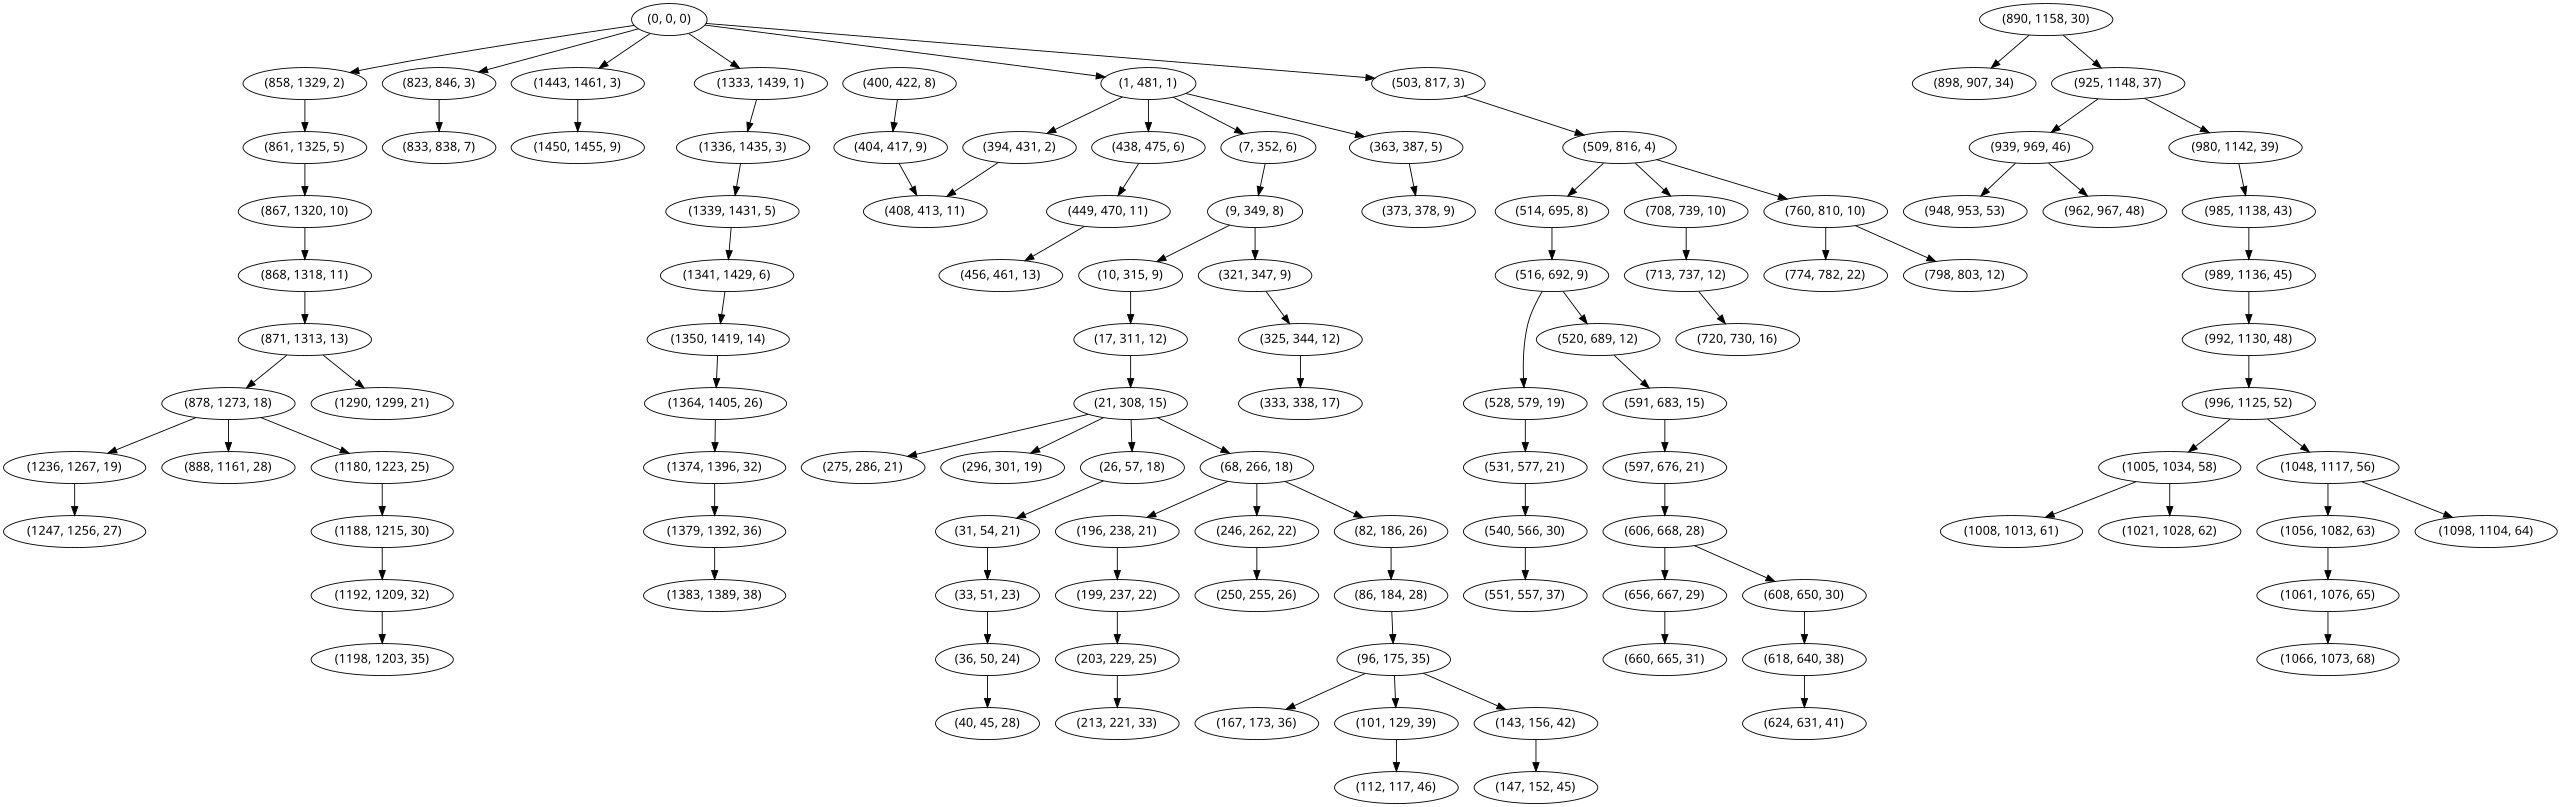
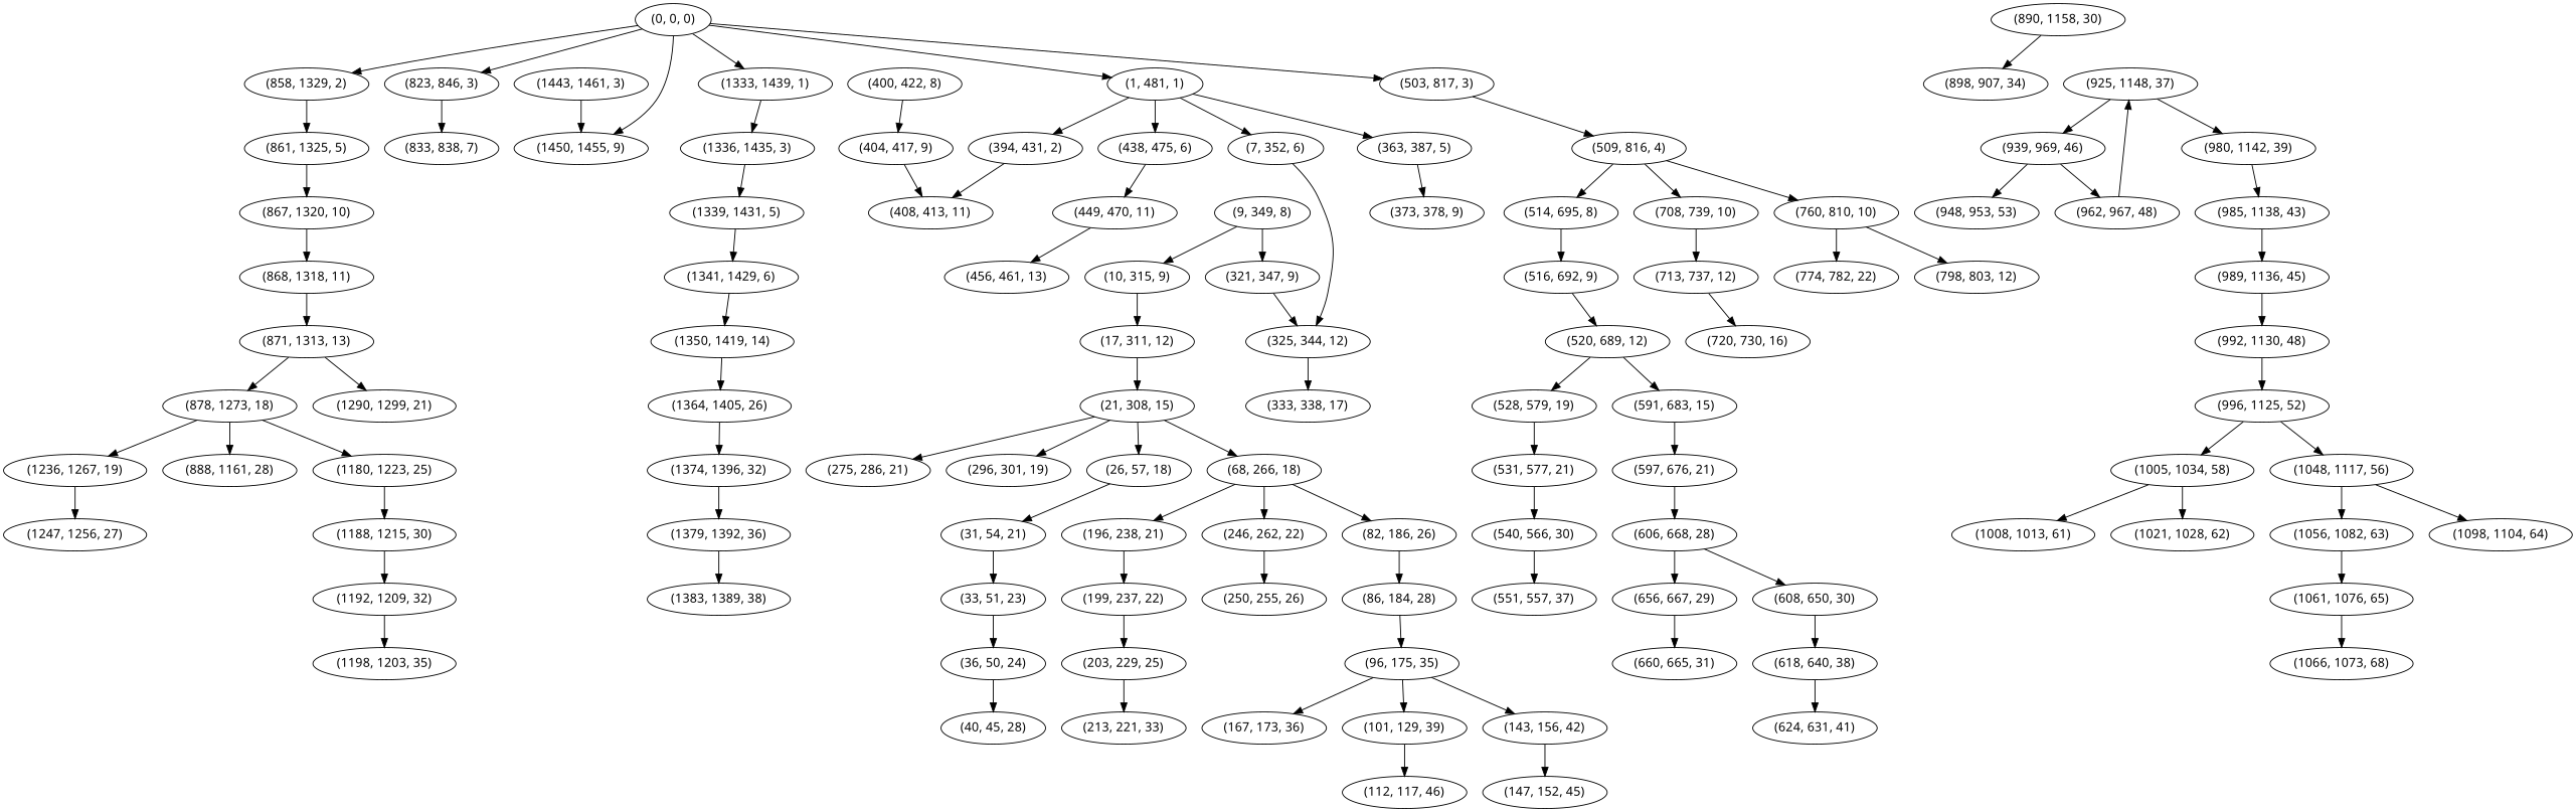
  digraph {
    fontname="Noto Sans"
    node [fontname="Noto Sans"]
    edge [fontname="Noto Sans"]
    "(0, 0, 0)"
    "(1, 481, 1)"
    "(503, 817, 3)"
    "(823, 846, 3)"
    "(858, 1329, 2)"
    "(1333, 1439, 1)"
    "(1443, 1461, 3)"
    "(7, 352, 6)"
    "(363, 387, 5)"
    "(394, 431, 2)"
    "(438, 475, 6)"
    "(509, 816, 4)"
    "(833, 838, 7)"
    "(861, 1325, 5)"
    "(1336, 1435, 3)"
    "(1450, 1455, 9)"
    "(9, 349, 8)"
    "(373, 378, 9)"
    "(408, 413, 11)"
    "(449, 470, 11)"
    "(10, 315, 9)"
    "(321, 347, 9)"
    "(17, 311, 12)"
    "(325, 344, 12)"
    "(21, 308, 15)"
    "(26, 57, 18)"
    "(68, 266, 18)"
    "(275, 286, 21)"
    "(296, 301, 19)"
    "(31, 54, 21)"
    "(82, 186, 26)"
    "(196, 238, 21)"
    "(246, 262, 22)"
    "(33, 51, 23)"
    "(36, 50, 24)"
    "(40, 45, 28)"
    "(86, 184, 28)"
    "(199, 237, 22)"
    "(250, 255, 26)"
    "(96, 175, 35)"
    "(101, 129, 39)"
    "(143, 156, 42)"
    "(167, 173, 36)"
    "(112, 117, 46)"
    "(147, 152, 45)"
    "(203, 229, 25)"
    "(213, 221, 33)"
    "(333, 338, 17)"
    "(400, 422, 8)"
    "(404, 417, 9)"
    "(456, 461, 13)"
    "(514, 695, 8)"
    "(708, 739, 10)"
    "(760, 810, 10)"
    "(516, 692, 9)"
    "(713, 737, 12)"
    "(774, 782, 22)"
    "(798, 803, 12)"
    "(520, 689, 12)"
    "(528, 579, 19)"
    "(591, 683, 15)"
    "(531, 577, 21)"
    "(597, 676, 21)"
    "(540, 566, 30)"
    "(551, 557, 37)"
    "(606, 668, 28)"
    "(608, 650, 30)"
    "(656, 667, 29)"
    "(618, 640, 38)"
    "(660, 665, 31)"
    "(624, 631, 41)"
    "(720, 730, 16)"
    "(867, 1320, 10)"
    "(868, 1318, 11)"
    "(871, 1313, 13)"
    "(878, 1273, 18)"
    "(1290, 1299, 21)"
    "(888, 1161, 28)"
    "(1180, 1223, 25)"
    "(1236, 1267, 19)"
    "(1188, 1215, 30)"
    "(1247, 1256, 27)"
    "(890, 1158, 30)"
    "(898, 907, 34)"
    "(925, 1148, 37)"
    "(939, 969, 46)"
    "(980, 1142, 39)"
    "(948, 953, 53)"
    "(962, 967, 48)"
    "(985, 1138, 43)"
    "(989, 1136, 45)"
    "(992, 1130, 48)"
    "(996, 1125, 52)"
    "(1005, 1034, 58)"
    "(1048, 1117, 56)"
    "(1008, 1013, 61)"
    "(1021, 1028, 62)"
    "(1056, 1082, 63)"
    "(1098, 1104, 64)"
    "(1061, 1076, 65)"
    "(1066, 1073, 68)"
    "(1192, 1209, 32)"
    "(1198, 1203, 35)"
    "(1339, 1431, 5)"
    "(1341, 1429, 6)"
    "(1350, 1419, 14)"
    "(1364, 1405, 26)"
    "(1374, 1396, 32)"
    "(1379, 1392, 36)"
    "(1383, 1389, 38)"
    "(0, 0, 0)" -> "(1, 481, 1)"
    "(0, 0, 0)" -> "(503, 817, 3)"
    "(0, 0, 0)" -> "(823, 846, 3)"
    "(0, 0, 0)" -> "(858, 1329, 2)"
    "(0, 0, 0)" -> "(1333, 1439, 1)"
-   "(0, 0, 0)" -> "(1443, 1461, 3)"
+   "(0, 0, 0)" -> "(1450, 1455, 9)"
    "(1, 481, 1)" -> "(7, 352, 6)"
    "(1, 481, 1)" -> "(363, 387, 5)"
    "(1, 481, 1)" -> "(394, 431, 2)"
    "(1, 481, 1)" -> "(438, 475, 6)"
    "(503, 817, 3)" -> "(509, 816, 4)"
    "(823, 846, 3)" -> "(833, 838, 7)"
    "(858, 1329, 2)" -> "(861, 1325, 5)"
    "(1333, 1439, 1)" -> "(1336, 1435, 3)"
    "(1443, 1461, 3)" -> "(1450, 1455, 9)"
-   "(7, 352, 6)" -> "(9, 349, 8)"
+   "(7, 352, 6)" -> "(325, 344, 12)"
    "(363, 387, 5)" -> "(373, 378, 9)"
    "(394, 431, 2)" -> "(408, 413, 11)"
    "(438, 475, 6)" -> "(449, 470, 11)"
    "(509, 816, 4)" -> "(514, 695, 8)"
    "(509, 816, 4)" -> "(708, 739, 10)"
    "(509, 816, 4)" -> "(760, 810, 10)"
    "(861, 1325, 5)" -> "(867, 1320, 10)"
    "(1336, 1435, 3)" -> "(1339, 1431, 5)"
    "(9, 349, 8)" -> "(10, 315, 9)"
    "(9, 349, 8)" -> "(321, 347, 9)"
    "(449, 470, 11)" -> "(456, 461, 13)"
    "(10, 315, 9)" -> "(17, 311, 12)"
    "(321, 347, 9)" -> "(325, 344, 12)"
    "(17, 311, 12)" -> "(21, 308, 15)"
    "(325, 344, 12)" -> "(333, 338, 17)"
    "(21, 308, 15)" -> "(26, 57, 18)"
    "(21, 308, 15)" -> "(68, 266, 18)"
    "(21, 308, 15)" -> "(275, 286, 21)"
    "(21, 308, 15)" -> "(296, 301, 19)"
    "(26, 57, 18)" -> "(31, 54, 21)"
    "(68, 266, 18)" -> "(82, 186, 26)"
    "(68, 266, 18)" -> "(196, 238, 21)"
    "(68, 266, 18)" -> "(246, 262, 22)"
    "(31, 54, 21)" -> "(33, 51, 23)"
    "(82, 186, 26)" -> "(86, 184, 28)"
    "(196, 238, 21)" -> "(199, 237, 22)"
    "(246, 262, 22)" -> "(250, 255, 26)"
    "(33, 51, 23)" -> "(36, 50, 24)"
    "(36, 50, 24)" -> "(40, 45, 28)"
    "(86, 184, 28)" -> "(96, 175, 35)"
    "(199, 237, 22)" -> "(203, 229, 25)"
    "(96, 175, 35)" -> "(101, 129, 39)"
    "(96, 175, 35)" -> "(143, 156, 42)"
    "(96, 175, 35)" -> "(167, 173, 36)"
    "(101, 129, 39)" -> "(112, 117, 46)"
    "(143, 156, 42)" -> "(147, 152, 45)"
    "(203, 229, 25)" -> "(213, 221, 33)"
    "(400, 422, 8)" -> "(404, 417, 9)"
    "(404, 417, 9)" -> "(408, 413, 11)"
    "(514, 695, 8)" -> "(516, 692, 9)"
    "(708, 739, 10)" -> "(713, 737, 12)"
    "(760, 810, 10)" -> "(774, 782, 22)"
    "(760, 810, 10)" -> "(798, 803, 12)"
    "(516, 692, 9)" -> "(520, 689, 12)"
    "(713, 737, 12)" -> "(720, 730, 16)"
-   "(516, 692, 9)" -> "(528, 579, 19)"
+   "(520, 689, 12)" -> "(528, 579, 19)"
    "(520, 689, 12)" -> "(591, 683, 15)"
    "(528, 579, 19)" -> "(531, 577, 21)"
    "(591, 683, 15)" -> "(597, 676, 21)"
    "(531, 577, 21)" -> "(540, 566, 30)"
    "(597, 676, 21)" -> "(606, 668, 28)"
    "(540, 566, 30)" -> "(551, 557, 37)"
    "(606, 668, 28)" -> "(608, 650, 30)"
    "(606, 668, 28)" -> "(656, 667, 29)"
    "(608, 650, 30)" -> "(618, 640, 38)"
    "(656, 667, 29)" -> "(660, 665, 31)"
    "(618, 640, 38)" -> "(624, 631, 41)"
    "(867, 1320, 10)" -> "(868, 1318, 11)"
    "(868, 1318, 11)" -> "(871, 1313, 13)"
    "(871, 1313, 13)" -> "(878, 1273, 18)"
    "(871, 1313, 13)" -> "(1290, 1299, 21)"
    "(878, 1273, 18)" -> "(888, 1161, 28)"
    "(878, 1273, 18)" -> "(1180, 1223, 25)"
    "(878, 1273, 18)" -> "(1236, 1267, 19)"
    "(1180, 1223, 25)" -> "(1188, 1215, 30)"
    "(1236, 1267, 19)" -> "(1247, 1256, 27)"
    "(1188, 1215, 30)" -> "(1192, 1209, 32)"
    "(890, 1158, 30)" -> "(898, 907, 34)"
-   "(890, 1158, 30)" -> "(925, 1148, 37)"
+   "(962, 967, 48)" -> "(925, 1148, 37)"
    "(925, 1148, 37)" -> "(939, 969, 46)"
    "(925, 1148, 37)" -> "(980, 1142, 39)"
    "(939, 969, 46)" -> "(948, 953, 53)"
    "(939, 969, 46)" -> "(962, 967, 48)"
    "(980, 1142, 39)" -> "(985, 1138, 43)"
    "(985, 1138, 43)" -> "(989, 1136, 45)"
    "(989, 1136, 45)" -> "(992, 1130, 48)"
    "(992, 1130, 48)" -> "(996, 1125, 52)"
    "(996, 1125, 52)" -> "(1005, 1034, 58)"
    "(996, 1125, 52)" -> "(1048, 1117, 56)"
    "(1005, 1034, 58)" -> "(1008, 1013, 61)"
    "(1005, 1034, 58)" -> "(1021, 1028, 62)"
    "(1048, 1117, 56)" -> "(1056, 1082, 63)"
    "(1048, 1117, 56)" -> "(1098, 1104, 64)"
    "(1056, 1082, 63)" -> "(1061, 1076, 65)"
    "(1061, 1076, 65)" -> "(1066, 1073, 68)"
    "(1192, 1209, 32)" -> "(1198, 1203, 35)"
    "(1339, 1431, 5)" -> "(1341, 1429, 6)"
    "(1341, 1429, 6)" -> "(1350, 1419, 14)"
    "(1350, 1419, 14)" -> "(1364, 1405, 26)"
    "(1364, 1405, 26)" -> "(1374, 1396, 32)"
    "(1374, 1396, 32)" -> "(1379, 1392, 36)"
    "(1379, 1392, 36)" -> "(1383, 1389, 38)"
  }
